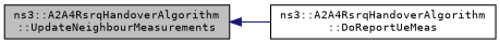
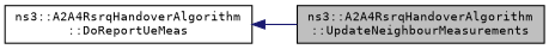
  digraph {
    rankdir=LR
    fontname="DejaVu Sans Mono"
    node [color=black fontname="DejaVu Sans Mono" fontsize=10 shape=record style=filled]
    n1 [fillcolor=grey75 fontcolor=black height=0.2 label="ns3::A2A4RsrqHandoverAlgorithm\l::UpdateNeighbourMeasurements" width=0.4]
    n2 [fillcolor=white height=0.2 label="ns3::A2A4RsrqHandoverAlgorithm\l::DoReportUeMeas" width=0.4]
-   n1 -> n2 [color=midnightblue dir=back fontname="DejaVu Sans Mono" fontsize=10 labelfontname=Helvetica labelfontsize=10 style=solid]
+   n2 -> n1 [color=midnightblue dir=back fontname="DejaVu Sans Mono" fontsize=10 labelfontname=Helvetica labelfontsize=10 style=solid]
  }
